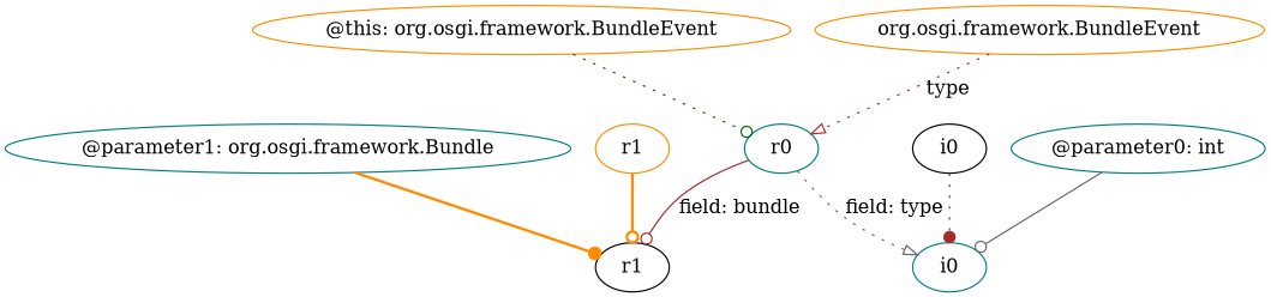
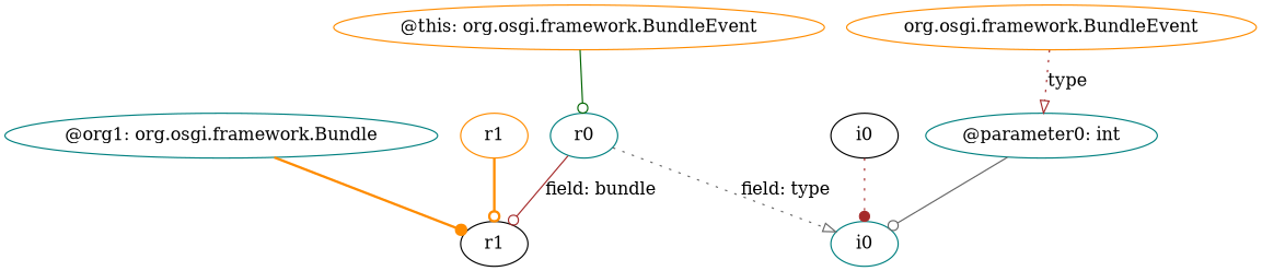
  digraph {
    node [color=teal]
    edge [arrowhead=odot color=brown style=solid]
    n1 [color=darkorange label="@this: org.osgi.framework.BundleEvent"]
    n2 [label=r0]
    n3 [color=black label=r1]
    n4 [label=i0]
    n5 [color=black label=i0]
    n6 [color=darkorange label=r1]
-   n7 [label="@parameter1: org.osgi.framework.Bundle"]
+   n7 [label="@org1: org.osgi.framework.Bundle"]
    n8 [label="@parameter0: int"]
    n9 [color=darkorange label="org.osgi.framework.BundleEvent"]
-   n1 -> n2 [color=darkgreen style=dotted]
+   n1 -> n2 [color=darkgreen]
    n2 -> n3 [label="field: bundle"]
    n2 -> n4 [arrowhead=onormal color=gray40 label="field: type" style=dotted]
    n5 -> n4 [arrowhead=dot style=dotted]
    n6 -> n3 [color=darkorange style=bold]
    n7 -> n3 [arrowhead=dot color=darkorange style=bold]
    n8 -> n4 [color=gray40]
-   n9 -> n2 [arrowhead=onormal label=type style=dotted]
+   n9 -> n8 [arrowhead=onormal label=type style=dotted]
  }
